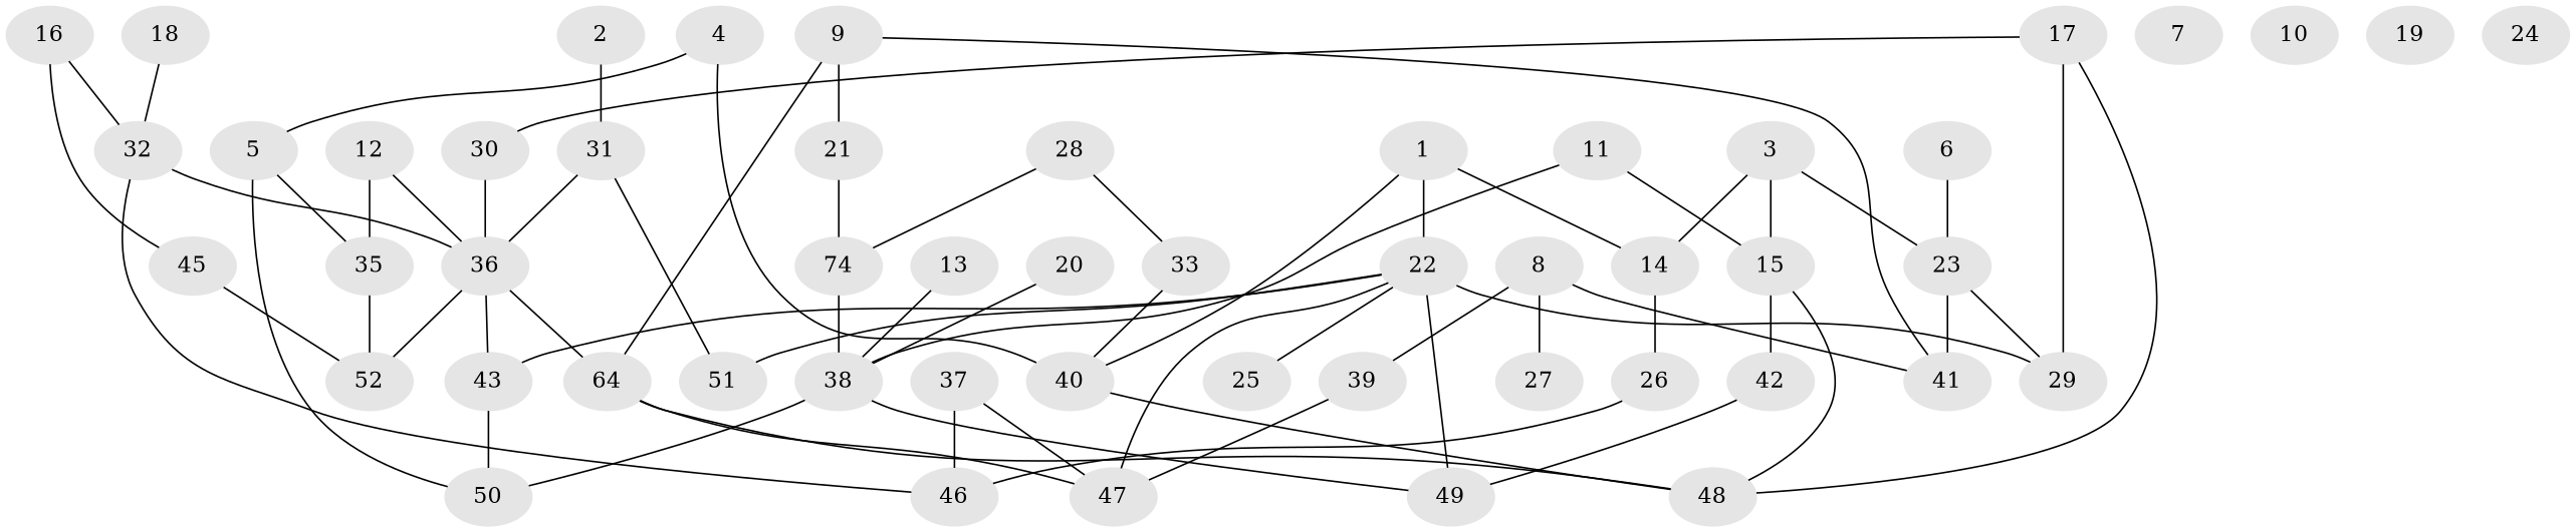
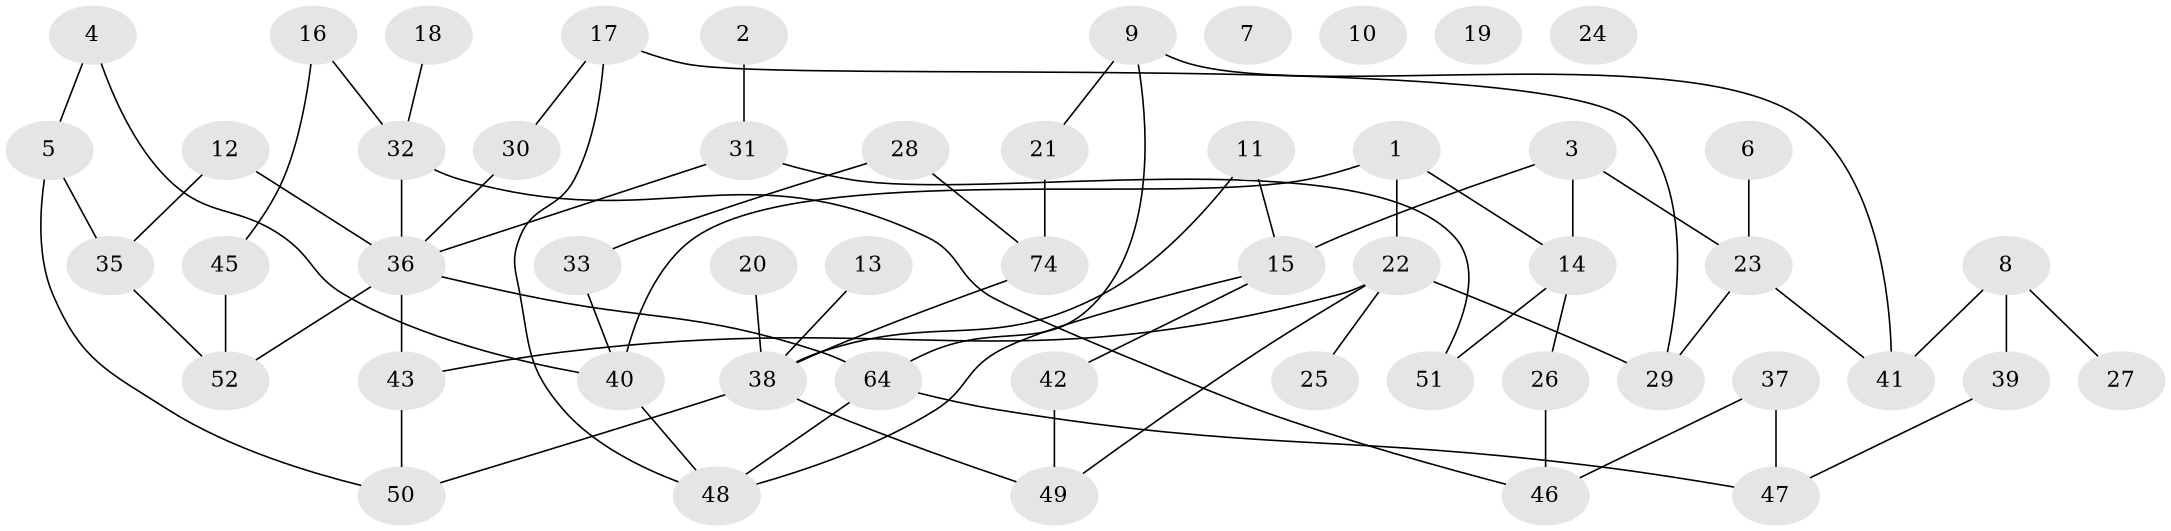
  graph {
    node [color=gray90 style=filled]
    1
    14
    22
    40
    26
    51
    29
    25
    43
    47
    49
    48
    2
    31
    36
    3
    15
    23
    42
    41
    4
    5
    35
    50
    52
    6
    7
    8
    27
    39
    9
    21
    n33 [label=64]
    n34 [label=74]
    10
    11
    38
    12
    13
    33
    46
    16
    32
    45
    17
    30
    18
    19
    20
    24
    28
    37
    1 -- 14
    1 -- 22
    1 -- 40
    14 -- 26
-   22 -- 51
+   14 -- 51
    22 -- 29
    22 -- 25
    22 -- 43
-   22 -- 47
    22 -- 49
    40 -- 48
    26 -- 46
    43 -- 50
    2 -- 31
    31 -- 51
    31 -- 36
    36 -- 43
    36 -- 52
    36 -- n33
    3 -- 14
    3 -- 15
    3 -- 23
    15 -- 48
    15 -- 42
    23 -- 29
    23 -- 41
    42 -- 49
    4 -- 40
    4 -- 5
    5 -- 35
    5 -- 50
    35 -- 52
    6 -- 23
    8 -- 41
    8 -- 27
    8 -- 39
    39 -- 47
    9 -- 41
    9 -- 21
    9 -- n33
    21 -- n34
    n33 -- 47
    n33 -- 48
    n34 -- 38
    11 -- 15
    11 -- 38
    38 -- 49
    38 -- 50
    12 -- 36
    12 -- 35
    13 -- 38
    33 -- 40
    16 -- 32
    16 -- 45
    32 -- 36
    32 -- 46
    45 -- 52
    17 -- 29
    17 -- 48
    17 -- 30
    30 -- 36
    18 -- 32
    20 -- 38
    28 -- n34
    28 -- 33
    37 -- 47
    37 -- 46
  }
